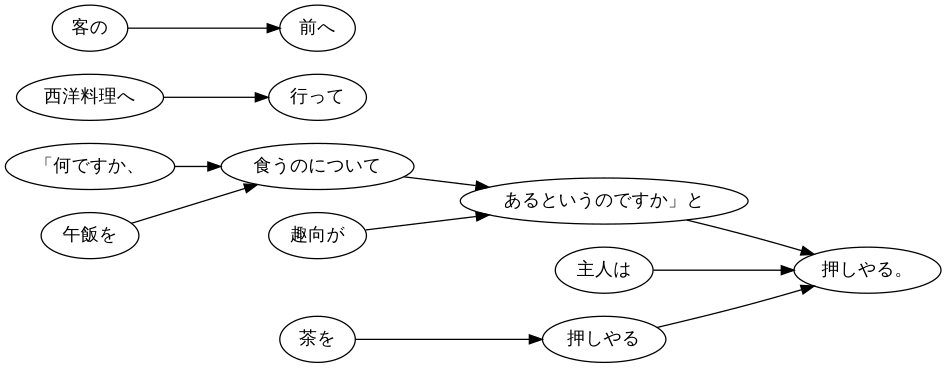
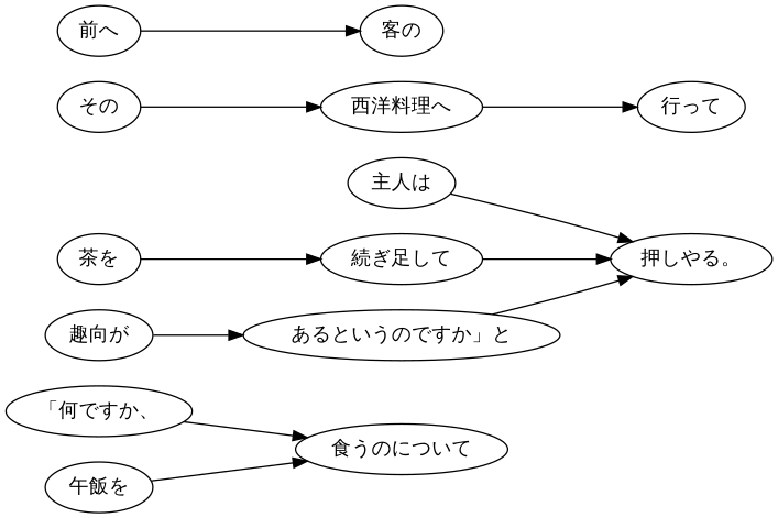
  digraph {
    fontname="Noto Serif"
    rankdir=LR
    node [fontname="Noto Serif"]
    edge [fontname="Noto Serif"]
    n1 [label="「何ですか、"]
    n2 [label="食うのについて"]
    n3 [label="あるというのですか」と"]
+   n4 [label="その"]
    n5 [label="西洋料理へ"]
    n6 [label="行って"]
    n7 [label="午飯を"]
    n8 [label="押しやる。"]
    n9 [label="趣向が"]
    n10 [label="主人は"]
    n11 [label="茶を"]
-   n12 [label="押しやる"]
+   n12 [label="続ぎ足して"]
    n13 [label="客の"]
    n14 [label="前へ"]
    n1 -> n2
-   n2 -> n3
    n3 -> n8
+   n4 -> n5
    n5 -> n6
    n7 -> n2
    n9 -> n3
    n10 -> n8
    n11 -> n12
    n12 -> n8
-   n13 -> n14
+   n14 -> n13
  }
